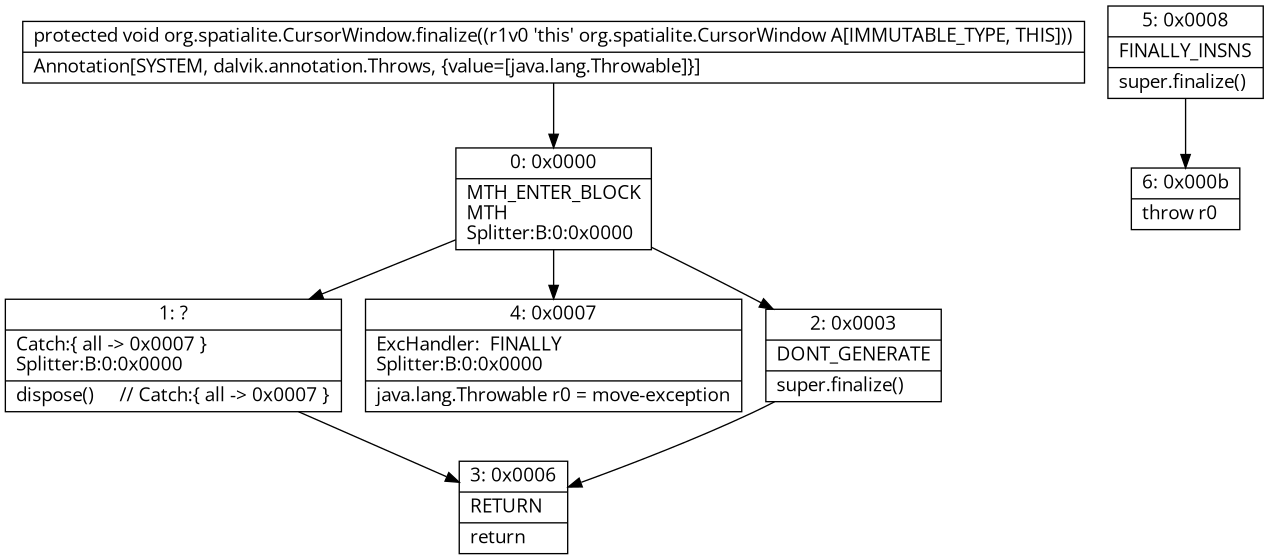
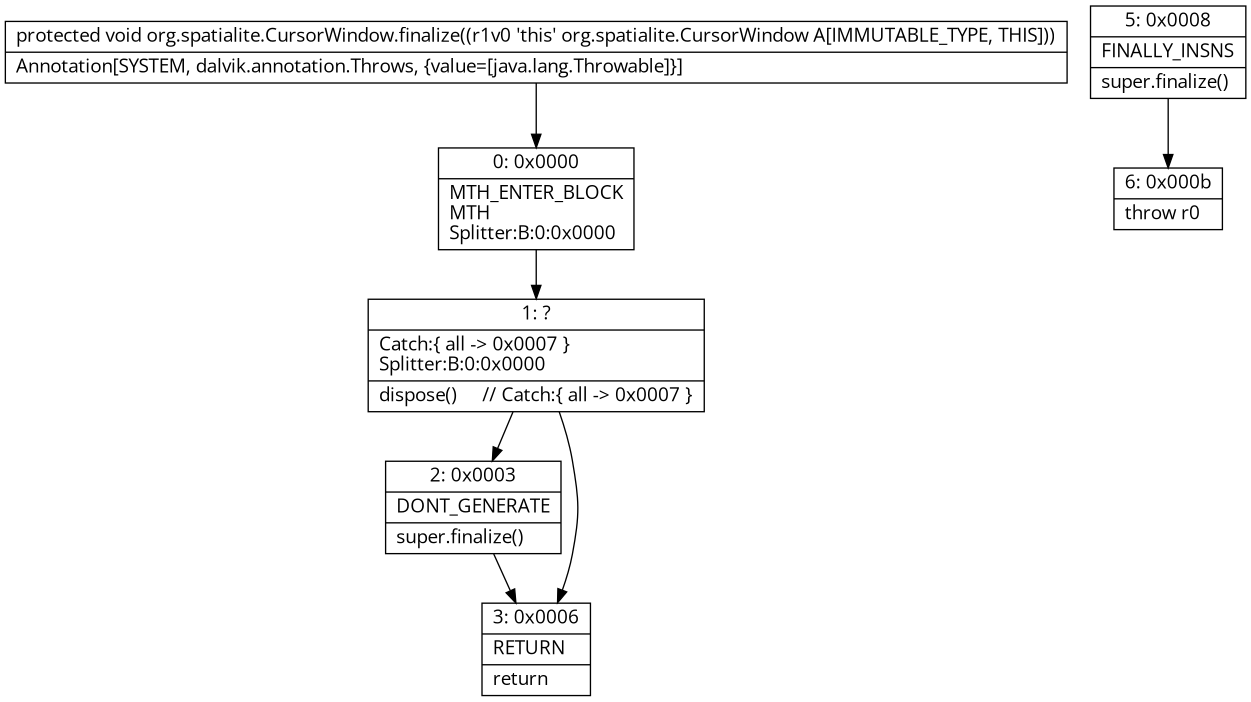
  digraph {
    fontname="Open Sans"
    node [fontname="Open Sans" shape=record]
    edge [fontname="Open Sans"]
    n1 [label="{0\:\ 0x0000|MTH_ENTER_BLOCK\lMTH\lSplitter:B:0:0x0000\l}"]
    n2 [label="{1\:\ ?|Catch:\{ all \-\> 0x0007 \}\lSplitter:B:0:0x0000\l|dispose()     \/\/ Catch:\{ all \-\> 0x0007 \}\l}"]
-   n3 [label="{4\:\ 0x0007|ExcHandler:  FINALLY\lSplitter:B:0:0x0000\l|java.lang.Throwable r0 = move\-exception\l}"]
    n4 [label="{2\:\ 0x0003|DONT_GENERATE\l|super.finalize()\l}"]
    n5 [label="{3\:\ 0x0006|RETURN\l|return\l}"]
    n6 [label="{5\:\ 0x0008|FINALLY_INSNS\l|super.finalize()\l}"]
    n7 [label="{6\:\ 0x000b|throw r0\l}"]
    n8 [label="{protected void org.spatialite.CursorWindow.finalize((r1v0 'this' org.spatialite.CursorWindow A[IMMUTABLE_TYPE, THIS]))  | Annotation[SYSTEM, dalvik.annotation.Throws, \{value=[java.lang.Throwable]\}]\l}"]
    n1 -> n2
-   n1 -> n3
-   n1 -> n4
+   n2 -> n4
    n2 -> n5
    n4 -> n5
    n6 -> n7
    n8 -> n1
  }
